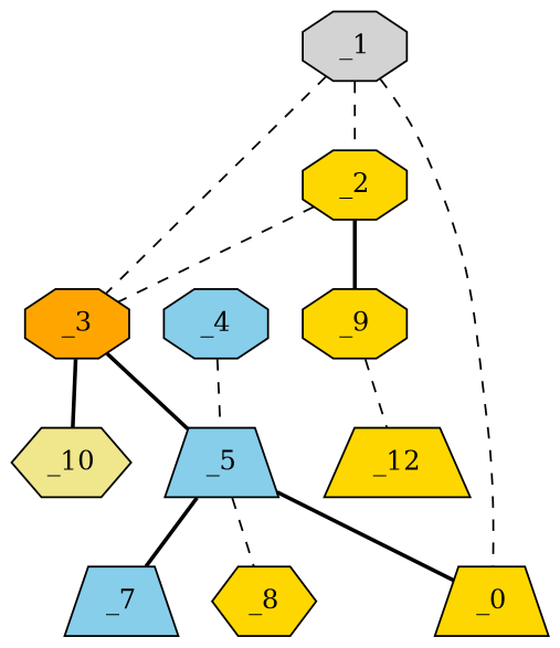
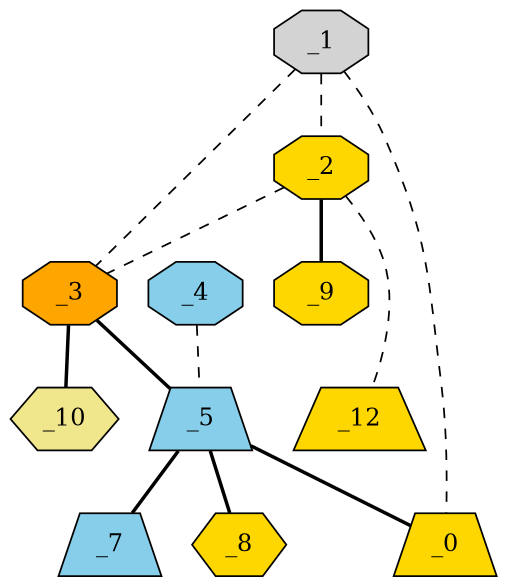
  graph {
    node [charge=0 chem=1 fillcolor=gold shape=octagon style=filled symbol="C  " x=4.3479 y=-0.317]
    edge [style=dashed valence=1]
    _1 [fillcolor=lightgrey y=-0.817]
    _2 [x=5.2139]
    _3 [fillcolor=orange y=0.183]
    n4 [label=_0 shape=trapezium x=3.3968 y=-1.126]
    _9 [chem=7 symbol="Cl " x=5.7139 y=-1.183]
    n6 [chem=7 label=_12 shape=trapezium symbol="Cl " x=5.7139 y=0.549]
    _10 [fillcolor=khaki shape=hexagon y=1.183]
    _5 [chem=6 fillcolor=skyblue shape=trapezium symbol="P  " x=2.809]
    _4 [fillcolor=skyblue x=3.3968 y=0.492]
    _7 [chem=2 fillcolor=skyblue shape=trapezium symbol="O  " x=2 y=-0.9048]
    _8 [chem=2 shape=hexagon symbol="O  " x=2 y=0.2708]
    _1 -- _2
    _1 -- _3
    _1 -- n4
    _2 -- _3
    _2 -- _9 [style=bold]
-   _9 -- n6
+   _2 -- n6
    _3 -- _10 [style=bold]
    _3 -- _5 [style=bold]
    _5 -- n4 [style=bold]
    _5 -- _7 [style=bold valence=2]
-   _5 -- _8
+   _5 -- _8 [style=bold]
    _4 -- _5
  }
